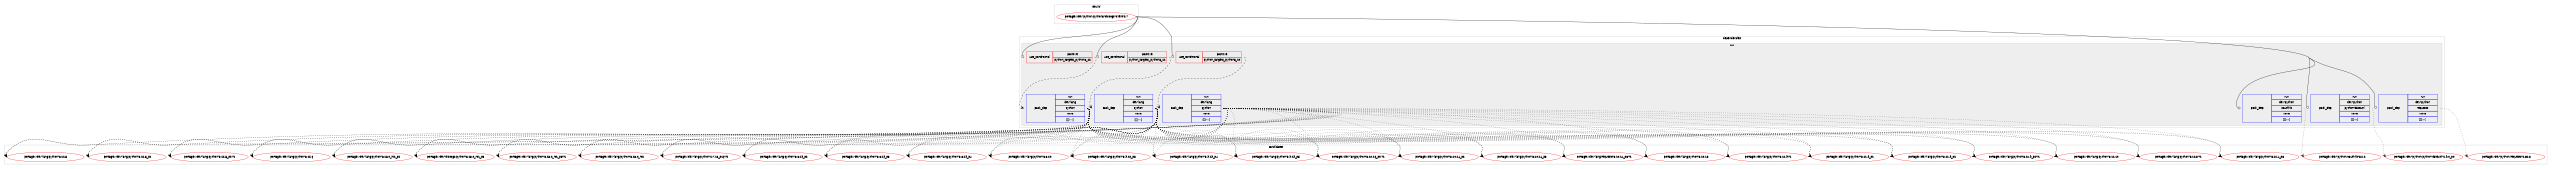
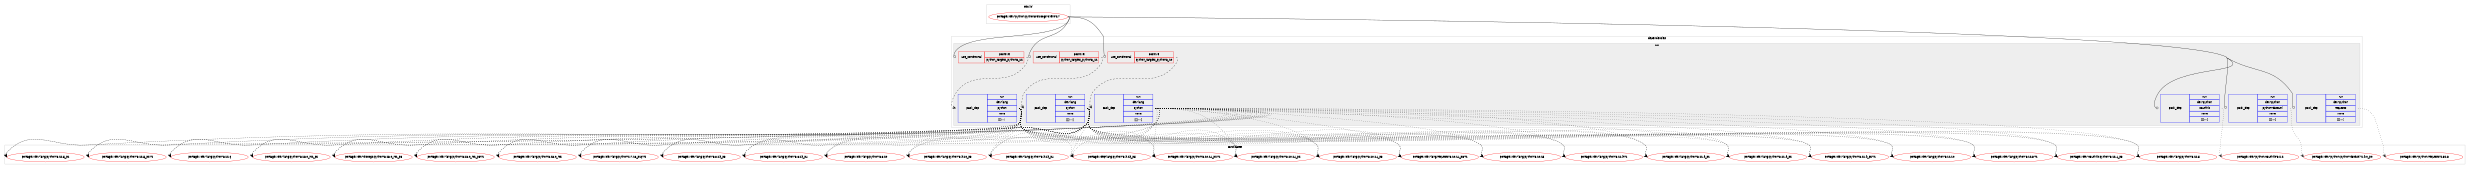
  digraph {
    compound=true
    concentrate=true
    fontname=Helvetica
    fontsize=10
    newrank=true
    rankdir=TB
    ranksep=1.5
    node [color=red fontname=Helvetica fontsize=10]
    edge [arrowhead=vee headport=w style=dotted tailport=e weight=100]
    n1 [label="portage://dev-python/python3-discogs-client-2.7" width=4]
    n2 [color=blue label=<<TABLE BORDER="0" CELLBORDER="1" CELLSPACING="0" CELLPADDING="4" WIDTH="220"><TR><TD ROWSPAN="6" CELLPADDING="30">pack_dep</TD></TR><TR><TD WIDTH="110">run</TD></TR><TR><TD>dev-lang</TD></TR><TR><TD>python</TD></TR><TR><TD>none</TD></TR><TR><TD>[[],,,,]</TD></TR></TABLE>> shape=none]
    n3 [label=<<TABLE BORDER="0" CELLBORDER="1" CELLSPACING="0" CELLPADDING="4"><TR><TD ROWSPAN="3" CELLPADDING="10">use_conditional</TD></TR><TR><TD>positive</TD></TR><TR><TD>python_targets_python3_10</TD></TR></TABLE>> shape=none]
    n4 [color=blue label=<<TABLE BORDER="0" CELLBORDER="1" CELLSPACING="0" CELLPADDING="4" WIDTH="220"><TR><TD ROWSPAN="6" CELLPADDING="30">pack_dep</TD></TR><TR><TD WIDTH="110">run</TD></TR><TR><TD>dev-lang</TD></TR><TR><TD>python</TD></TR><TR><TD>none</TD></TR><TR><TD>[[],,,,]</TD></TR></TABLE>> shape=none]
    n5 [label=<<TABLE BORDER="0" CELLBORDER="1" CELLSPACING="0" CELLPADDING="4"><TR><TD ROWSPAN="3" CELLPADDING="10">use_conditional</TD></TR><TR><TD>positive</TD></TR><TR><TD>python_targets_python3_11</TD></TR></TABLE>> shape=none]
    n6 [color=blue label=<<TABLE BORDER="0" CELLBORDER="1" CELLSPACING="0" CELLPADDING="4" WIDTH="220"><TR><TD ROWSPAN="6" CELLPADDING="30">pack_dep</TD></TR><TR><TD WIDTH="110">run</TD></TR><TR><TD>dev-lang</TD></TR><TR><TD>python</TD></TR><TR><TD>none</TD></TR><TR><TD>[[],,,,]</TD></TR></TABLE>> shape=none]
    n7 [label=<<TABLE BORDER="0" CELLBORDER="1" CELLSPACING="0" CELLPADDING="4"><TR><TD ROWSPAN="3" CELLPADDING="10">use_conditional</TD></TR><TR><TD>positive</TD></TR><TR><TD>python_targets_python3_12</TD></TR></TABLE>> shape=none]
    n8 [color=blue label=<<TABLE BORDER="0" CELLBORDER="1" CELLSPACING="0" CELLPADDING="4" WIDTH="220"><TR><TD ROWSPAN="6" CELLPADDING="30">pack_dep</TD></TR><TR><TD WIDTH="110">run</TD></TR><TR><TD>dev-python</TD></TR><TR><TD>oauthlib</TD></TR><TR><TD>none</TD></TR><TR><TD>[[],,,,]</TD></TR></TABLE>> shape=none]
    n9 [color=blue label=<<TABLE BORDER="0" CELLBORDER="1" CELLSPACING="0" CELLPADDING="4" WIDTH="220"><TR><TD ROWSPAN="6" CELLPADDING="30">pack_dep</TD></TR><TR><TD WIDTH="110">run</TD></TR><TR><TD>dev-python</TD></TR><TR><TD>python-dateutil</TD></TR><TR><TD>none</TD></TR><TR><TD>[[],,,,]</TD></TR></TABLE>> shape=none]
    n10 [color=blue label=<<TABLE BORDER="0" CELLBORDER="1" CELLSPACING="0" CELLPADDING="4" WIDTH="220"><TR><TD ROWSPAN="6" CELLPADDING="30">pack_dep</TD></TR><TR><TD WIDTH="110">run</TD></TR><TR><TD>dev-python</TD></TR><TR><TD>requests</TD></TR><TR><TD>none</TD></TR><TR><TD>[[],,,,]</TD></TR></TABLE>> shape=none]
    n11 [label="portage://dev-lang/python-3.13.0_rc2" width=4]
    n12 [label="portage://dev-lang/python-3.13.0_rc1_p3-r1" width=4]
    n13 [label="portage://dev-discogs/python-3.13.0_rc1_p3" width=4]
    n14 [label="portage://dev-lang/python-3.13.0_rc1_p2" width=4]
    n15 [label="portage://dev-lang/python-3.12.6" width=4]
    n16 [label="portage://dev-lang/python-3.12.5_p1-r1" width=4]
    n17 [label="portage://dev-lang/python-3.12.5_p1" width=4]
    n18 [label="portage://dev-lang/python-3.12.5" width=4]
-   n19 [label="portage://dev-lang/python-3.12.4_p3" width=4]
+   n19 [label="portage://dev-oauthlib/python-3.12.4_p3" width=4]
    n20 [label="portage://dev-lang/python-3.12.3-r1" width=4]
    n21 [label="portage://dev-lang/python-3.11.10" width=4]
    n22 [label="portage://dev-lang/python-3.11.9_p2-r1" width=4]
    n23 [label="portage://dev-lang/python-3.11.9_p2" width=4]
    n24 [label="portage://dev-lang/python-3.11.9_p1" width=4]
    n25 [label="portage://dev-lang/python-3.11.9-r1" width=4]
    n26 [label="portage://dev-lang/python-3.10.15" width=4]
    n27 [label="portage://dev-lang/requests-3.10.14_p3-r1" width=4]
    n28 [label="portage://dev-lang/python-3.10.14_p3" width=4]
    n29 [label="portage://dev-lang/python-3.10.14_p2" width=4]
-   n30 [label="portage://dev-lang/python-3.10.16_p1-r1" width=4]
-   n31 [label="portage://dev-lang/python-3.9.19_p5" width=4]
+   n30 [label="portage://dev-lang/python-3.10.14_p1-r1" width=4]
+   n31 [label="portage://dep-lang/python-3.9.19_p5" width=4]
    n32 [label="portage://dev-lang/python-3.9.19_p4" width=4]
    n33 [label="portage://dev-lang/python-3.9.10_p3" width=4]
    n34 [label="portage://dev-lang/python-3.8.20" width=4]
    n35 [label="portage://dev-lang/python-3.8.19_p4" width=4]
    n36 [label="portage://dev-lang/python-3.8.19_p3" width=4]
-   n37 [label="portage://dev-lang/python-3.8.19_p2" width=4]
    n38 [label="portage://dev-lang/python-2.7.18_p16-r2" width=4]
    n39 [label="portage://dev-python/oauthlib-3.2.2" width=4]
    n40 [label="portage://dev-python/python-dateutil-2.9.0_p0" width=4]
    n41 [label="portage://dev-python/requests-2.32.3" width=4]
    subgraph cluster_1 {
      color=gray
      label=<<i>ebuild</i>>
      n1
    }
    subgraph cluster_2 {
      color=gray
      label=<<i>dependencies</i>>
      subgraph cluster_3 {
        color=gray
        fillcolor="#eeeeee"
        label=<<i>compile</i>>
        style=filled
      }
      subgraph cluster_4 {
        color=gray
        fillcolor="#eeeeee"
        label=<<i>compile and run</i>>
        style=filled
      }
      subgraph cluster_5 {
        color=gray
        fillcolor="#eeeeee"
        label=<<i>run</i>>
        style=filled
        subgraph sub_6 {
          color=gray
          fillcolor="#eeeeee"
          label=<<i>run</i>>
          style=filled
          n3
          subgraph sub_7 {
            color=gray
            fillcolor="#eeeeee"
            label=<<i>run</i>>
            style=filled
            n2
          }
        }
        subgraph sub_8 {
          color=gray
          fillcolor="#eeeeee"
          label=<<i>run</i>>
          style=filled
          n5
          subgraph sub_9 {
            color=gray
            fillcolor="#eeeeee"
            label=<<i>run</i>>
            style=filled
            n4
          }
        }
        subgraph sub_10 {
          color=gray
          fillcolor="#eeeeee"
          label=<<i>run</i>>
          style=filled
          n7
          subgraph sub_11 {
            color=gray
            fillcolor="#eeeeee"
            label=<<i>run</i>>
            style=filled
            n6
          }
        }
        subgraph sub_12 {
          color=gray
          fillcolor="#eeeeee"
          label=<<i>run</i>>
          style=filled
          n8
        }
        subgraph sub_13 {
          color=gray
          fillcolor="#eeeeee"
          label=<<i>run</i>>
          style=filled
          n9
        }
        subgraph sub_14 {
          color=gray
          fillcolor="#eeeeee"
          label=<<i>run</i>>
          style=filled
          n10
        }
      }
    }
    subgraph cluster_15 {
      color=gray
      label=<<i>candidates</i>>
      rank=same
      subgraph sub_16 {
        color=black
        label=<<i>candidates</i>>
        nodesep=1
        rank=same
        n11
        n12
        n13
        n14
        n15
        n16
        n17
        n18
        n19
        n20
        n21
        n22
        n23
        n24
        n25
        n26
        n27
        n28
        n29
        n30
        n31
        n32
        n33
        n34
        n35
        n36
-       n37
        n38
      }
      subgraph sub_17 {
        color=black
        label=<<i>candidates</i>>
        nodesep=1
        rank=same
        n11
        n12
        n13
        n14
        n15
        n16
        n17
        n18
        n19
        n20
        n21
        n22
        n23
        n24
        n25
        n26
        n27
        n28
        n29
        n30
        n31
        n32
        n33
        n34
        n35
        n36
-       n37
        n38
      }
      subgraph sub_18 {
        color=black
        label=<<i>candidates</i>>
        nodesep=1
        rank=same
        n11
        n12
        n13
        n14
        n15
        n16
        n17
        n18
        n19
        n20
        n21
        n22
        n23
        n24
        n25
        n26
        n27
        n28
        n29
        n30
        n31
        n32
        n33
        n34
        n35
        n36
-       n37
        n38
      }
      subgraph sub_19 {
        color=black
        label=<<i>candidates</i>>
        nodesep=1
        rank=same
        n39
      }
      subgraph sub_20 {
        color=black
        label=<<i>candidates</i>>
        nodesep=1
        rank=same
        n40
      }
      subgraph sub_21 {
        color=black
        label=<<i>candidates</i>>
        nodesep=1
        rank=same
        n41
      }
    }
    n1 -> n3 [arrowhead=odot style=solid weight=20]
    n1 -> n5 [arrowhead=odot style=solid weight=20]
    n1 -> n7 [arrowhead=odot style=solid weight=20]
    n1 -> n8 [arrowhead=odot style=solid weight=20]
    n1 -> n9 [arrowhead=odot style=solid weight=20]
    n1 -> n10 [arrowhead=odot style=solid weight=20]
    n2 -> n11
    n2 -> n12
    n2 -> n13
    n2 -> n14
    n2 -> n15
    n2 -> n16
    n2 -> n17
    n2 -> n18
    n2 -> n19
    n2 -> n20
    n2 -> n21
    n2 -> n22
    n2 -> n23
    n2 -> n24
    n2 -> n25
    n2 -> n26
    n2 -> n27
    n2 -> n28
    n2 -> n29
    n2 -> n30
    n2 -> n31
    n2 -> n32
    n2 -> n33
    n2 -> n34
    n2 -> n35
    n2 -> n36
-   n2 -> n37
    n2 -> n38
    n3 -> n2 [style=dashed weight=20]
    n4 -> n11
    n4 -> n12
    n4 -> n13
    n4 -> n14
    n4 -> n15
    n4 -> n16
    n4 -> n17
    n4 -> n18
    n4 -> n19
    n4 -> n20
    n4 -> n21
    n4 -> n22
    n4 -> n23
    n4 -> n24
    n4 -> n25
    n4 -> n26
    n4 -> n27
    n4 -> n28
    n4 -> n29
    n4 -> n30
    n4 -> n31
    n4 -> n32
    n4 -> n33
    n4 -> n34
    n4 -> n35
    n4 -> n36
-   n4 -> n37
    n4 -> n38
    n5 -> n4 [style=dashed weight=20]
    n6 -> n11
    n6 -> n12
    n6 -> n13
    n6 -> n14
    n6 -> n15
    n6 -> n16
    n6 -> n17
    n6 -> n18
    n6 -> n19
    n6 -> n20
    n6 -> n21
    n6 -> n22
    n6 -> n23
    n6 -> n24
    n6 -> n25
    n6 -> n26
    n6 -> n27
    n6 -> n28
    n6 -> n29
    n6 -> n30
    n6 -> n31
    n6 -> n32
    n6 -> n33
    n6 -> n34
    n6 -> n35
    n6 -> n36
-   n6 -> n37
    n6 -> n38
    n7 -> n6 [style=dashed weight=20]
    n8 -> n39
    n9 -> n40
    n10 -> n41
  }
